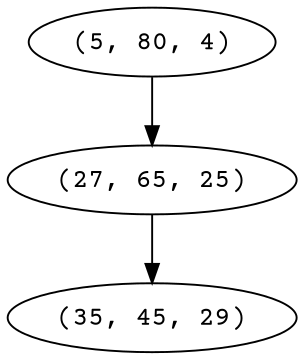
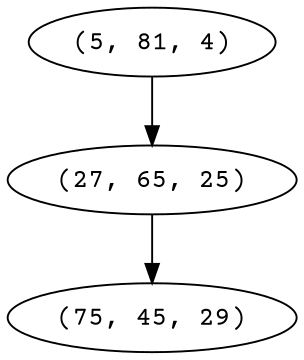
  digraph {
    fontname="Courier Prime"
    node [fontname="Courier Prime"]
    edge [fontname="Courier Prime"]
    n1 [label="(27, 65, 25)"]
-   "(5, 81, 4)" [label="(5, 80, 4)"]
-   "(35, 45, 29)"
+   "(5, 81, 4)"
+   "(35, 45, 29)" [label="(75, 45, 29)"]
    n1 -> "(35, 45, 29)"
    "(5, 81, 4)" -> n1
  }
